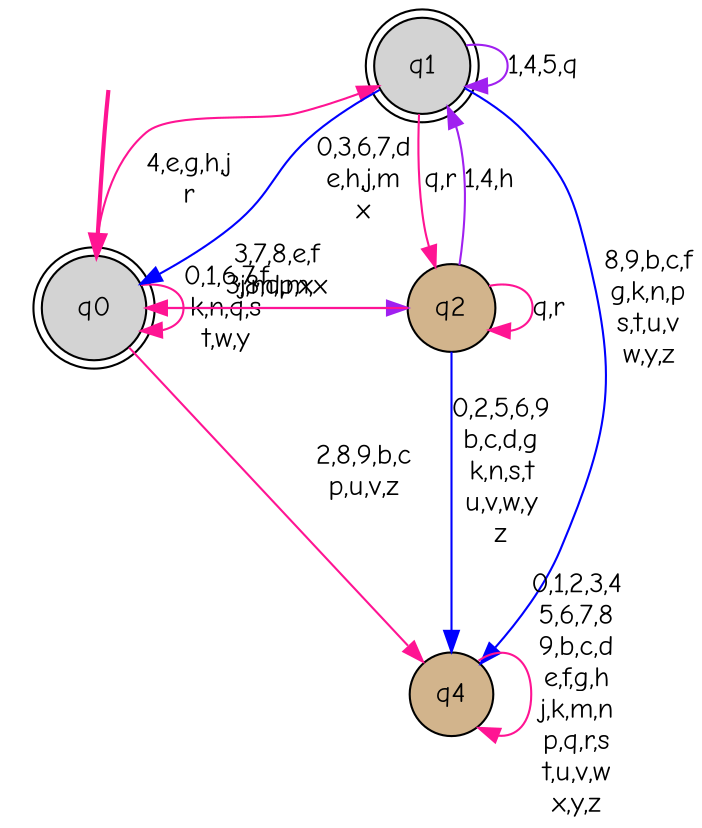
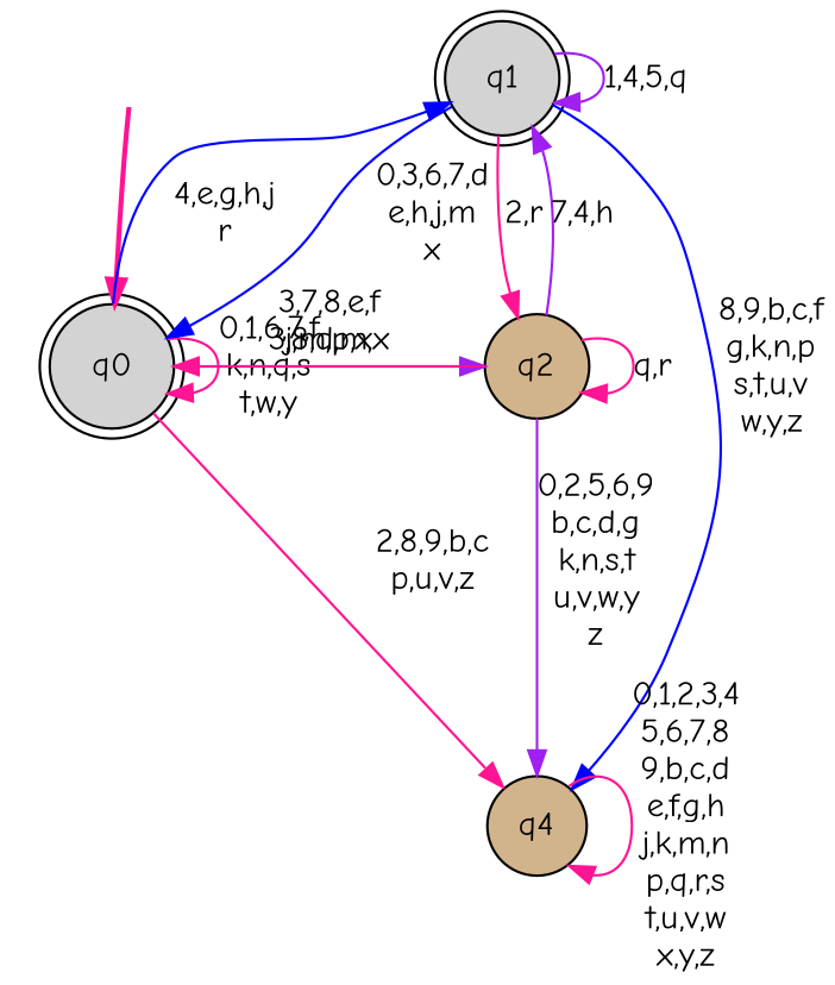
  digraph {
    fontname="Comic Neue"
    rankdir=TB
    node [fontname="Comic Neue" shape=doublecircle style="rounded,filled" color=black fillcolor=lightgrey]
    edge [color=deeppink fontname="Comic Neue"]
    __start0 [height=0 shape=none style=invis width=0 color="" fillcolor=""]
    n2 [label=q0]
    n3 [label=q1]
    n4 [fillcolor=tan label=q2 shape=circle style=filled]
    n5 [fillcolor=tan label=q4 shape=circle style=filled]
    subgraph cluster_1 {
      nodesep=0.15
      ranksep=0.15
      style=invis
      __start0
      n2
    }
    __start0 -> n2 [penwidth=2]
    n2 -> n2 [label="0,1,6,7,f\nk,n,q,s\nt,w,y"]
-   n2 -> n3 [label="4,e,g,h,j\nr"]
+   n2 -> n3 [color=blue label="4,e,g,h,j\nr"]
    n2 -> n4 [color=purple label="3,8,d,m,x"]
    n2 -> n5 [label="2,8,9,b,c\np,u,v,z"]
    n3 -> n2 [color=blue label="0,3,6,7,d\ne,h,j,m\nx"]
    n3 -> n3 [color=purple label="1,4,5,q"]
-   n3 -> n4 [label="q,r"]
+   n3 -> n4 [label="2,r"]
    n3 -> n5 [color=blue label="8,9,b,c,f\ng,k,n,p\ns,t,u,v\nw,y,z"]
    n4 -> n2 [label="3,7,8,e,f\nj,m,p,x"]
-   n4 -> n3 [color=purple label="1,4,h"]
+   n4 -> n3 [color=purple label="7,4,h"]
    n4 -> n4 [label="q,r"]
-   n4 -> n5 [color=blue label="0,2,5,6,9\nb,c,d,g\nk,n,s,t\nu,v,w,y\nz"]
+   n4 -> n5 [color=purple label="0,2,5,6,9\nb,c,d,g\nk,n,s,t\nu,v,w,y\nz"]
    n5 -> n5 [label="0,1,2,3,4\n5,6,7,8\n9,b,c,d\ne,f,g,h\nj,k,m,n\np,q,r,s\nt,u,v,w\nx,y,z"]
  }
